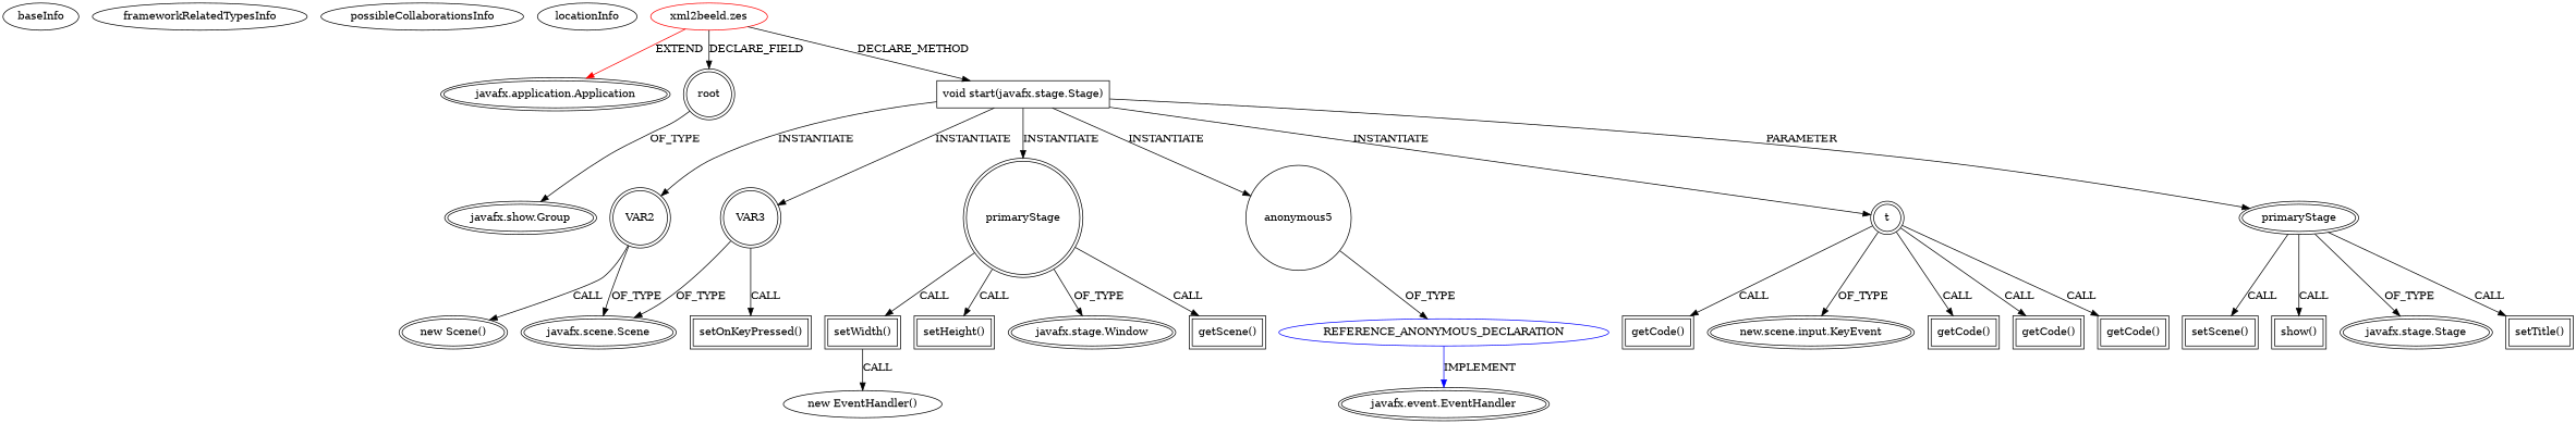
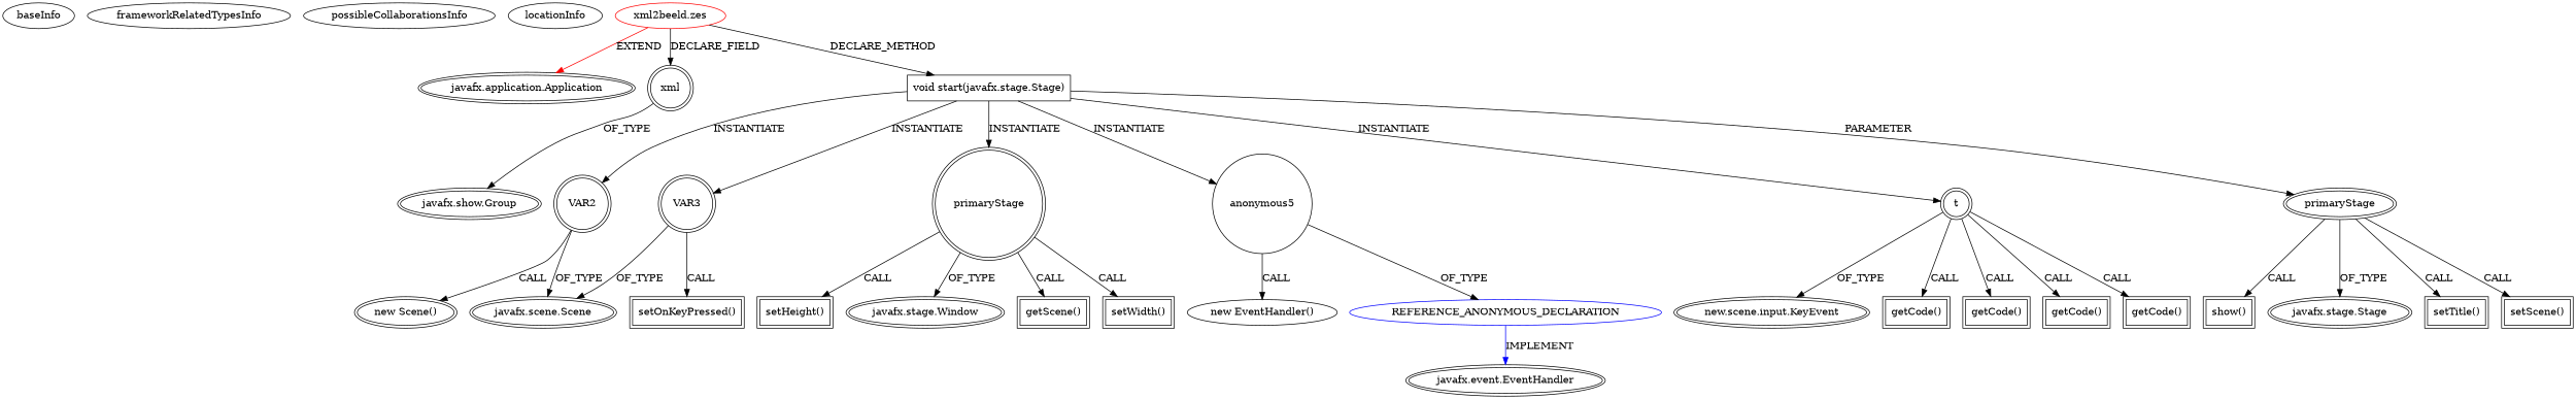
  digraph {
    node [isFrameworkType=true vertexType=INSIDE_CALL peripheries=2]
    baseInfo [category=extension_graph graphId=415 isAnonymous=false possibleRelation=true isFrameworkType="" vertexType="" peripheries=""]
    frameworkRelatedTypesInfo [0="javafx.application.Application" isFrameworkType="" vertexType="" peripheries=""]
    possibleCollaborationsInfo [0="415~CLIENT_METHOD_DECLARATION-INSTANTIATION-~javafx.application.Application ~javafx.event.EventHandler ~false~true" isFrameworkType="" vertexType="" peripheries=""]
    locationInfo [contextSignature=zes filePath="/Ellen102-cirkeltje/cirkeltje-master/src/xml2beeld/zes.java" graphId=415 projectName="Ellen102-cirkeltje" isFrameworkType="" vertexType="" peripheries=""]
    n5 [color=red isFrameworkType=false label="xml2beeld.zes" vertexType=ROOT_CLIENT_CLASS_DECLARATION peripheries=""]
    n6 [label="javafx.application.Application" vertexType=FRAMEWORK_CLASS_TYPE]
-   n7 [label=root shape=circle vertexType=FIELD_DECLARATION]
+   n7 [label=xml shape=circle vertexType=FIELD_DECLARATION]
    n8 [isFrameworkType=false label="void start(javafx.stage.Stage)" shape=box vertexType=CLIENT_METHOD_DECLARATION peripheries=""]
    n9 [label="javafx.show.Group" vertexType=FRAMEWORK_CLASS_TYPE]
    n10 [label=primaryStage vertexType=PARAMETER_DECLARATION]
    n11 [label=VAR2 shape=circle vertexType=VARIABLE_EXPRESION]
    n12 [label=VAR3 shape=circle vertexType=VARIABLE_EXPRESION]
    n13 [label=primaryStage shape=circle vertexType=VARIABLE_EXPRESION]
    n14 [isFrameworkType=false label=anonymous5 shape=circle vertexType=VARIABLE_EXPRESION peripheries=""]
    n15 [label=t shape=circle vertexType=VARIABLE_EXPRESION]
    n16 [label="javafx.stage.Stage" vertexType=FRAMEWORK_CLASS_TYPE]
    n17 [label="setTitle()" shape=box]
    n18 [label="setScene()" shape=box]
    n19 [label="show()" shape=box]
    n20 [label="javafx.scene.Scene" vertexType=FRAMEWORK_CLASS_TYPE]
    n21 [label="new Scene()" vertexType=CONSTRUCTOR_CALL]
    n22 [label="setOnKeyPressed()" shape=box]
    n23 [label="javafx.stage.Window" vertexType=FRAMEWORK_CLASS_TYPE]
    n24 [label="getScene()" shape=box]
    n25 [label="setWidth()" shape=box]
    n26 [label="setHeight()" shape=box]
    n27 [color=blue isFrameworkType=false label=REFERENCE_ANONYMOUS_DECLARATION vertexType=REFERENCE_ANONYMOUS_DECLARATION peripheries=""]
    n28 [isFrameworkType=false label="new EventHandler()" vertexType=CONSTRUCTOR_CALL peripheries=""]
    n29 [label="new.scene.input.KeyEvent" vertexType=FRAMEWORK_CLASS_TYPE]
    n30 [label="getCode()" shape=box]
    n31 [label="getCode()" shape=box]
    n32 [label="getCode()" shape=box]
    n33 [label="getCode()" shape=box]
    n34 [label="javafx.event.EventHandler" vertexType=FRAMEWORK_INTERFACE_TYPE]
    n5 -> n6 [color=red label=EXTEND]
    n5 -> n7 [label=DECLARE_FIELD]
    n5 -> n8 [label=DECLARE_METHOD]
    n7 -> n9 [label=OF_TYPE]
    n8 -> n10 [label=PARAMETER]
    n8 -> n11 [label=INSTANTIATE]
    n8 -> n12 [label=INSTANTIATE]
    n8 -> n13 [label=INSTANTIATE]
    n8 -> n14 [label=INSTANTIATE]
    n8 -> n15 [label=INSTANTIATE]
    n10 -> n16 [label=OF_TYPE]
    n10 -> n17 [label=CALL]
    n10 -> n18 [label=CALL]
    n10 -> n19 [label=CALL]
    n11 -> n20 [label=OF_TYPE]
    n11 -> n21 [label=CALL]
    n12 -> n20 [label=OF_TYPE]
    n12 -> n22 [label=CALL]
    n13 -> n23 [label=OF_TYPE]
    n13 -> n24 [label=CALL]
    n13 -> n25 [label=CALL]
    n13 -> n26 [label=CALL]
    n14 -> n27 [label=OF_TYPE]
-   n25 -> n28 [label=CALL]
+   n14 -> n28 [label=CALL]
    n15 -> n29 [label=OF_TYPE]
    n15 -> n30 [label=CALL]
    n15 -> n31 [label=CALL]
    n15 -> n32 [label=CALL]
    n15 -> n33 [label=CALL]
    n27 -> n34 [color=blue label=IMPLEMENT]
  }
